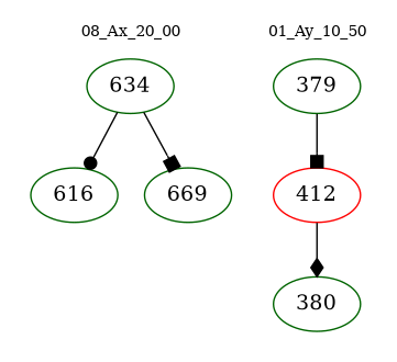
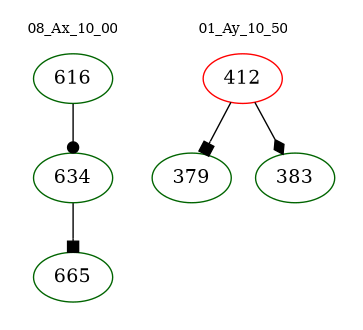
  digraph {
    node [color=darkgreen]
    edge [arrowhead=box color=black]
    n1 [label=634]
    n2 [label=616]
-   n3 [label=669]
+   n3 [label=665]
    n4 [label=379]
    n5 [color=red label=412]
-   n6 [label=380]
+   n6 [label=383]
    subgraph cluster_1 {
      color=white
      fontsize=10
-     label="08_Ax_20_00"
+     label="08_Ax_10_00"
      n1
      n2
      n3
    }
    subgraph cluster_2 {
      color=white
      fontsize=10
      label="01_Ay_10_50"
      n4
      n5
      n6
    }
-   n1 -> n2 [arrowhead=dot]
+   n2 -> n1 [arrowhead=dot]
    n1 -> n3
-   n4 -> n5
+   n5 -> n4
    n5 -> n6 [arrowhead=diamond]
  }
